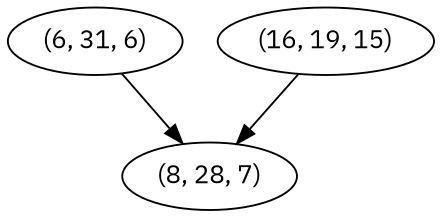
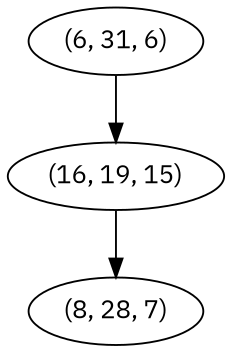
  digraph {
    fontname="IBM Plex Sans"
    node [fontname="IBM Plex Sans"]
    edge [fontname="IBM Plex Sans"]
    "(6, 31, 6)"
    "(8, 28, 7)"
    "(16, 19, 15)"
-   "(6, 31, 6)" -> "(8, 28, 7)"
+   "(6, 31, 6)" -> "(16, 19, 15)"
    "(16, 19, 15)" -> "(8, 28, 7)"
  }
